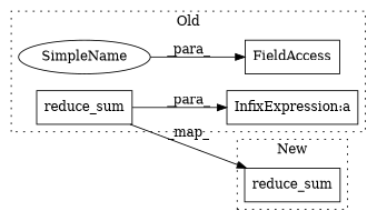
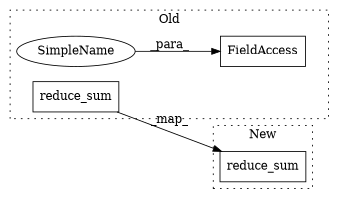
  digraph {
    rankdir=LR
    node [a=32 l="11,1" s=8791 shape=box]
    n1 [label=reduce_sum s="8824,8845"]
-   n2 [a=27 l=3 label="InfixExpression:a" s=8810]
    n3 [a=22 l=18 label=FieldAccess]
    n4 [a=42 l=10 label=SimpleName shape=ellipse]
    n5 [label=reduce_sum s="8828,8849"]
    subgraph cluster_1 {
      label=Old
      style=dotted
      n1
-     n2
      n3
      n4
    }
    subgraph cluster_2 {
      label=New
      style=dotted
      n5
    }
-   n1 -> n2 [label=_para_]
    n1 -> n5 [label=_map_]
    n4 -> n3 [label=_para_]
  }
